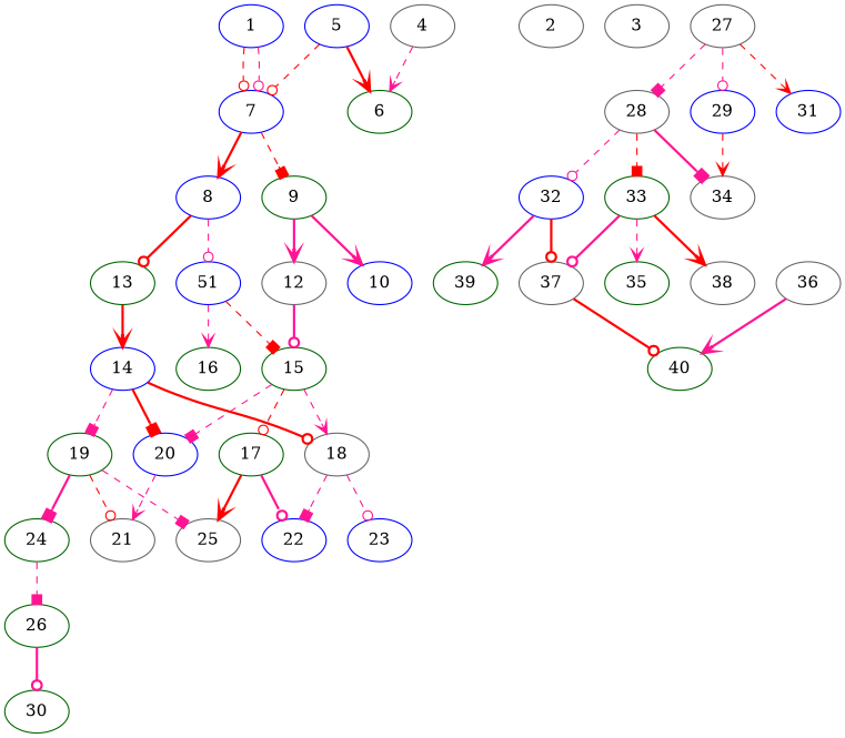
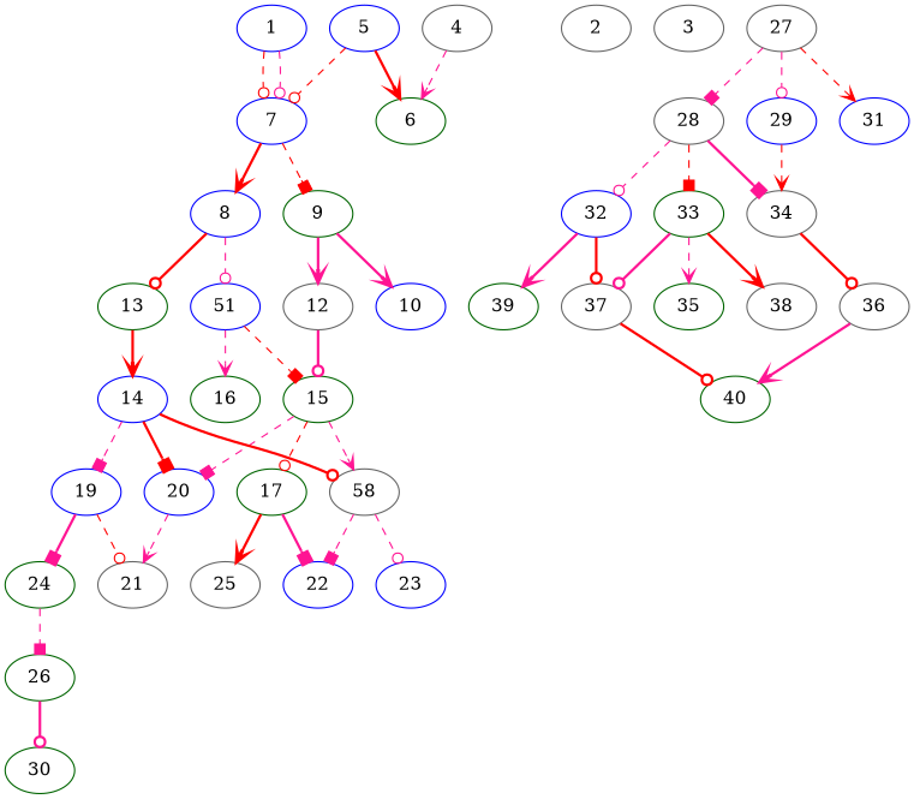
  digraph {
    node [alpha=0.07 color=blue]
    edge [arrowhead=odot color=deeppink style=dashed]
    1 [alpha=0.01 expect_size=14485504]
    7 [alpha=0.01 expect_size=28239872]
    8 [alpha=0.08 expect_size=35018752]
    9 [alpha=0.08 color=darkgreen expect_size=17632256]
    n5 [expect_size=23474176 label=51]
    13 [alpha=0.04 color=darkgreen expect_size=7648256]
    10 [alpha=0.06 expect_size=43325440]
    12 [alpha=0.17 color=gray40 expect_size=26715136]
    2 [alpha=0.12 color=gray40 expect_size=10832896]
    3 [alpha=0.10 color=gray40 expect_size=23564288]
    4 [alpha=0.19 color=gray40 expect_size=50078720]
    6 [alpha=0.19 color=darkgreen expect_size=8280064]
    5 [alpha=0.09 expect_size=6836224]
    15 [alpha=0.03 color=darkgreen expect_size=29381632]
    16 [alpha=0.01 color=darkgreen expect_size=50124800]
    14 [expect_size=30613504]
-   18 [alpha=0.09 color=gray40 expect_size=49589248]
+   18 [alpha=0.09 color=gray40 expect_size=49589248 label=58]
    20 [alpha=0.09 expect_size=38597632]
    17 [alpha=0.19 color=darkgreen expect_size=46784512]
-   19 [alpha=0.15 color=darkgreen expect_size=20360192]
+   19 [alpha=0.15 expect_size=20360192]
    22 [expect_size=20823040]
    23 [alpha=0.15 expect_size=13672448]
    21 [color=gray40 expect_size=51974144]
    25 [alpha=0.09 color=gray40 expect_size=38815744]
    24 [alpha=0.02 color=darkgreen expect_size=22585344]
    26 [alpha=0.18 color=darkgreen expect_size=46175232]
    27 [alpha=0.17 color=gray40 expect_size=49507328]
    28 [alpha=0.08 color=gray40 expect_size=46776320]
    29 [alpha=0.04 expect_size=21103616]
    31 [alpha=0.17 expect_size=31779840]
    30 [alpha=0.17 color=darkgreen expect_size=10137600]
    32 [expect_size=48088064]
    33 [alpha=0.17 color=darkgreen expect_size=17467392]
    34 [alpha=0.18 color=gray40 expect_size=5425152]
    37 [alpha=0.08 color=gray40 expect_size=27304960]
    39 [alpha=0.09 color=darkgreen expect_size=38468608]
    35 [alpha=0.10 color=darkgreen expect_size=9611264]
    38 [alpha=0.15 color=gray40 expect_size=19661824]
    36 [alpha=0.00 color=gray40 expect_size=31621120]
    40 [alpha=0.16 color=darkgreen expect_size=48926720]
    1 -> 7 [color=red]
    1 -> 7
    7 -> 8 [arrowhead=vee color=red style=bold]
    7 -> 9 [arrowhead=box color=red]
    8 -> n5
    8 -> 13 [color=red style=bold]
    9 -> 10 [arrowhead=vee style=bold]
    9 -> 12 [arrowhead=vee style=bold]
    n5 -> 15 [arrowhead=box color=red]
    n5 -> 16 [arrowhead=vee]
    13 -> 14 [arrowhead=vee color=red style=bold]
    12 -> 15 [style=bold]
    4 -> 6 [arrowhead=vee]
    5 -> 7 [color=red]
    5 -> 6 [arrowhead=vee color=red style=bold]
    15 -> 18 [arrowhead=vee]
    15 -> 20 [arrowhead=box]
    15 -> 17 [color=red]
    14 -> 18 [color=red style=bold]
    14 -> 20 [arrowhead=box color=red style=bold]
    14 -> 19 [arrowhead=box]
    18 -> 22 [arrowhead=box]
    18 -> 23
    20 -> 21 [arrowhead=vee]
-   17 -> 22 [style=bold]
+   17 -> 22 [arrowhead=box style=bold]
    17 -> 25 [arrowhead=vee color=red style=bold]
    19 -> 21 [color=red]
-   19 -> 25 [arrowhead=box]
    19 -> 24 [arrowhead=box style=bold]
    24 -> 26 [arrowhead=box]
    26 -> 30 [style=bold]
    27 -> 28 [arrowhead=box]
    27 -> 29
    27 -> 31 [arrowhead=vee color=red]
    28 -> 32
    28 -> 33 [arrowhead=box color=red]
    28 -> 34 [arrowhead=box style=bold]
    29 -> 34 [arrowhead=vee color=red]
    32 -> 37 [color=red style=bold]
    32 -> 39 [arrowhead=vee style=bold]
    33 -> 37 [style=bold]
    33 -> 35 [arrowhead=vee]
    33 -> 38 [arrowhead=vee color=red style=bold]
+   34 -> 36 [color=red style=bold]
    37 -> 40 [color=red style=bold]
    36 -> 40 [arrowhead=vee style=bold]
  }
